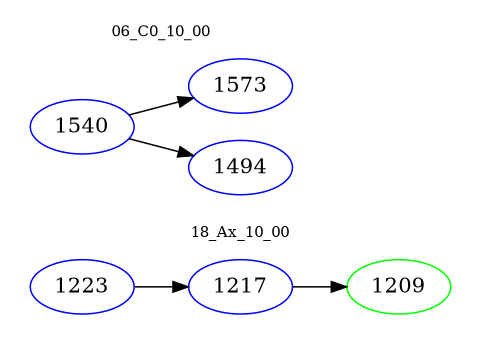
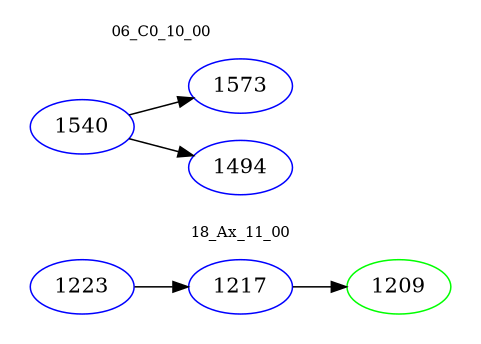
  digraph {
    rankdir=LR
    node [color=blue]
    edge [color=black]
    n1 [label=1217]
    n2 [color=green label=1209]
    n3 [label=1223]
    n4 [label=1540]
    n5 [label=1494]
    n6 [label=1573]
    subgraph cluster_1 {
      color=white
      fontsize=10
-     label="18_Ax_10_00"
+     label="18_Ax_11_00"
      n1
      n2
      n3
    }
    subgraph cluster_2 {
      color=white
      fontsize=10
      label="06_C0_10_00"
      n4
      n5
      n6
    }
    n1 -> n2
    n3 -> n1
    n4 -> n5
    n4 -> n6
  }
